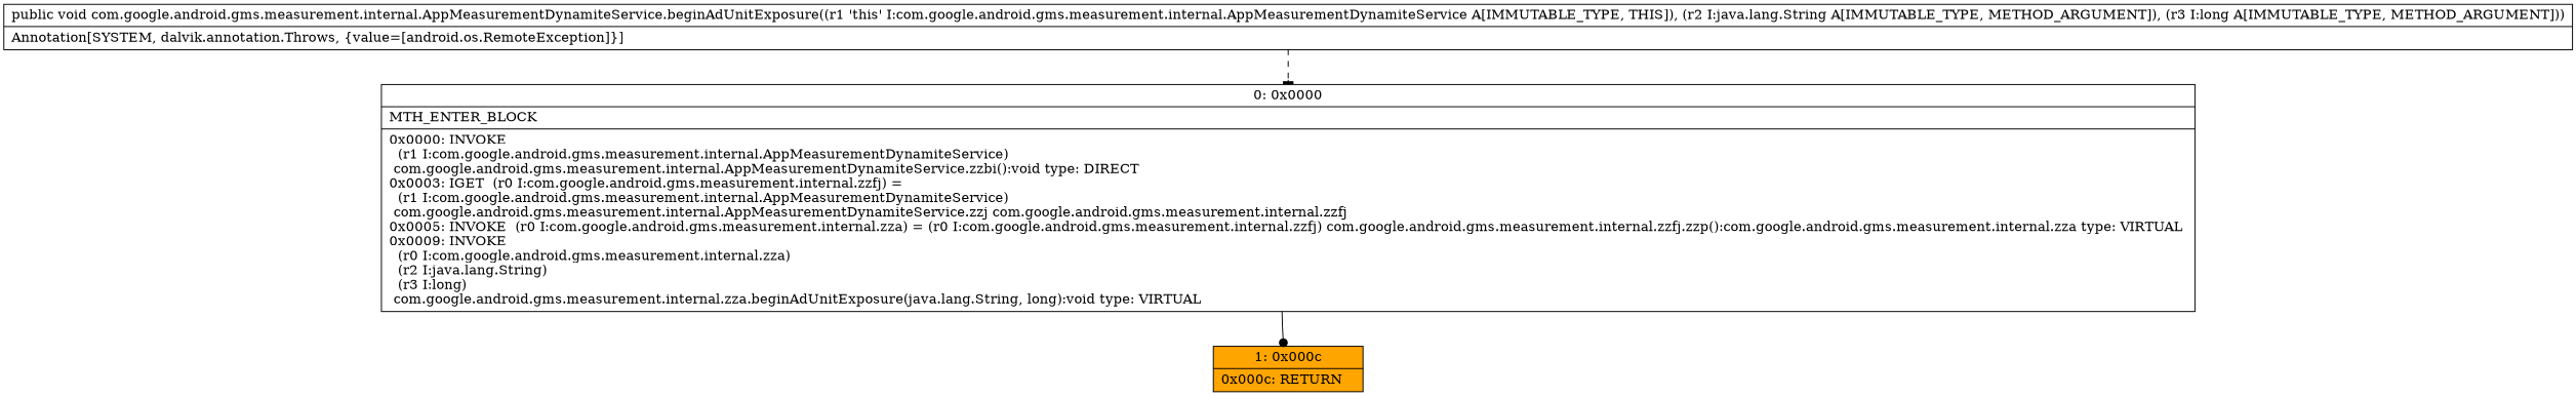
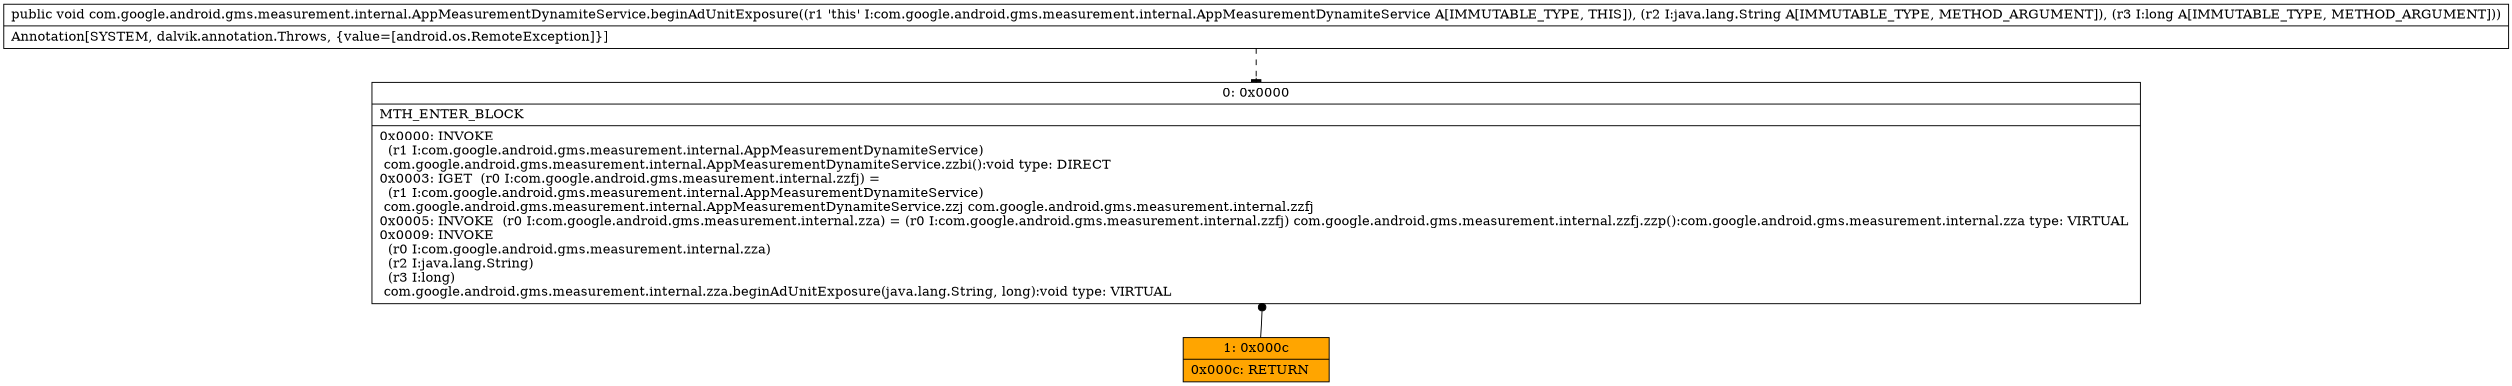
  digraph {
    node [shape=record style=filled fillcolor=white]
    n1 [label="{0\:\ 0x0000|MTH_ENTER_BLOCK\l|0x0000: INVOKE  \l  (r1 I:com.google.android.gms.measurement.internal.AppMeasurementDynamiteService)\l com.google.android.gms.measurement.internal.AppMeasurementDynamiteService.zzbi():void type: DIRECT \l0x0003: IGET  (r0 I:com.google.android.gms.measurement.internal.zzfj) = \l  (r1 I:com.google.android.gms.measurement.internal.AppMeasurementDynamiteService)\l com.google.android.gms.measurement.internal.AppMeasurementDynamiteService.zzj com.google.android.gms.measurement.internal.zzfj \l0x0005: INVOKE  (r0 I:com.google.android.gms.measurement.internal.zza) = (r0 I:com.google.android.gms.measurement.internal.zzfj) com.google.android.gms.measurement.internal.zzfj.zzp():com.google.android.gms.measurement.internal.zza type: VIRTUAL \l0x0009: INVOKE  \l  (r0 I:com.google.android.gms.measurement.internal.zza)\l  (r2 I:java.lang.String)\l  (r3 I:long)\l com.google.android.gms.measurement.internal.zza.beginAdUnitExposure(java.lang.String, long):void type: VIRTUAL \l}"]
    n2 [label="{1\:\ 0x000c|0x000c: RETURN   \l}" fillcolor=orange]
    n3 [label="{public void com.google.android.gms.measurement.internal.AppMeasurementDynamiteService.beginAdUnitExposure((r1 'this' I:com.google.android.gms.measurement.internal.AppMeasurementDynamiteService A[IMMUTABLE_TYPE, THIS]), (r2 I:java.lang.String A[IMMUTABLE_TYPE, METHOD_ARGUMENT]), (r3 I:long A[IMMUTABLE_TYPE, METHOD_ARGUMENT]))  | Annotation[SYSTEM, dalvik.annotation.Throws, \{value=[android.os.RemoteException]\}]\l}"]
-   n1 -> n2 [style=solid arrowhead=dot]
+   n2 -> n1 [style=solid arrowhead=dot]
    n3 -> n1 [style=dashed arrowhead=tee]
  }
